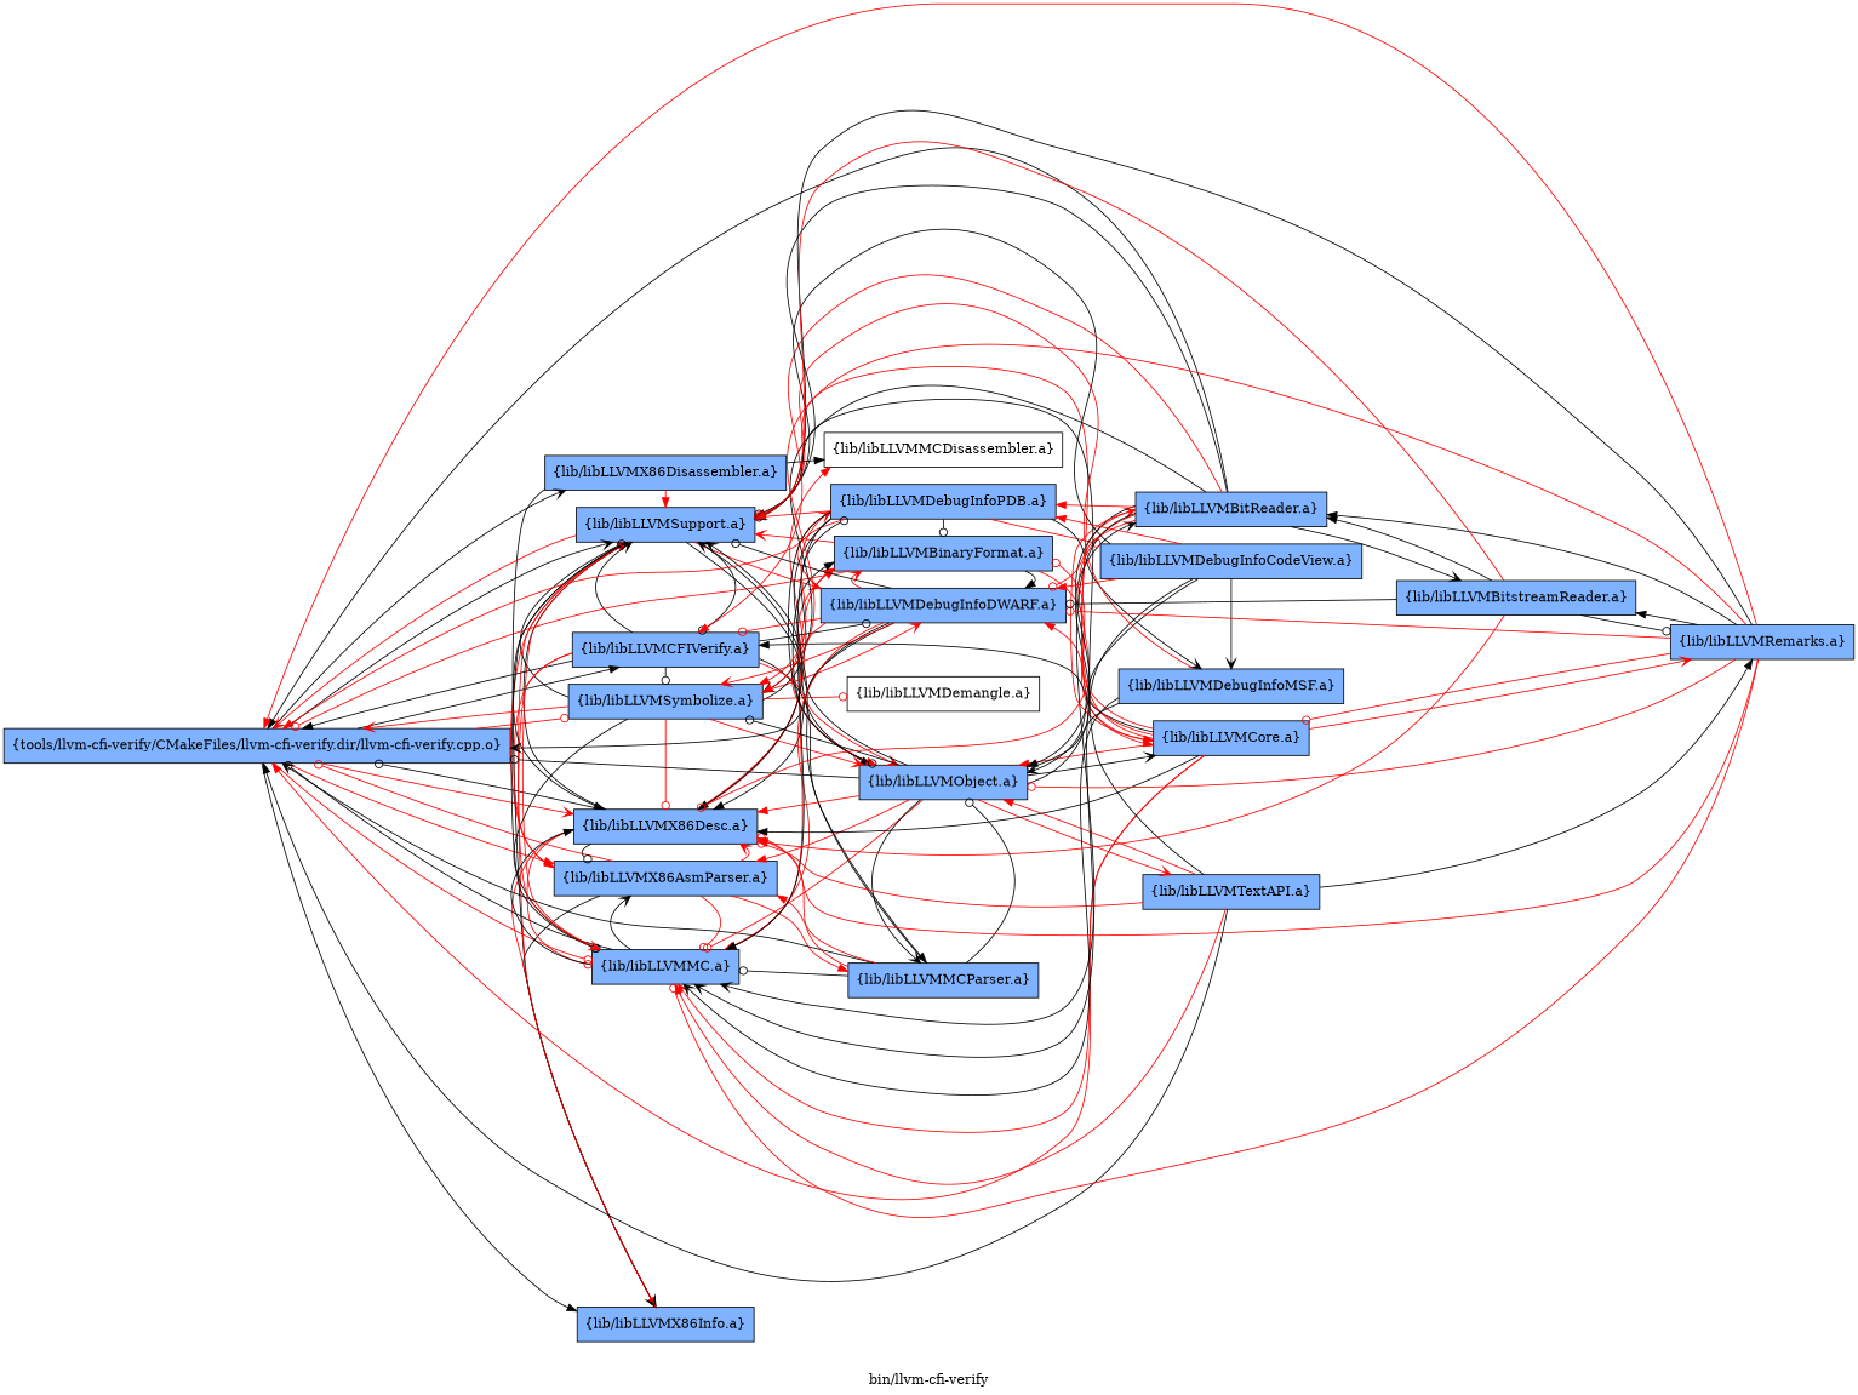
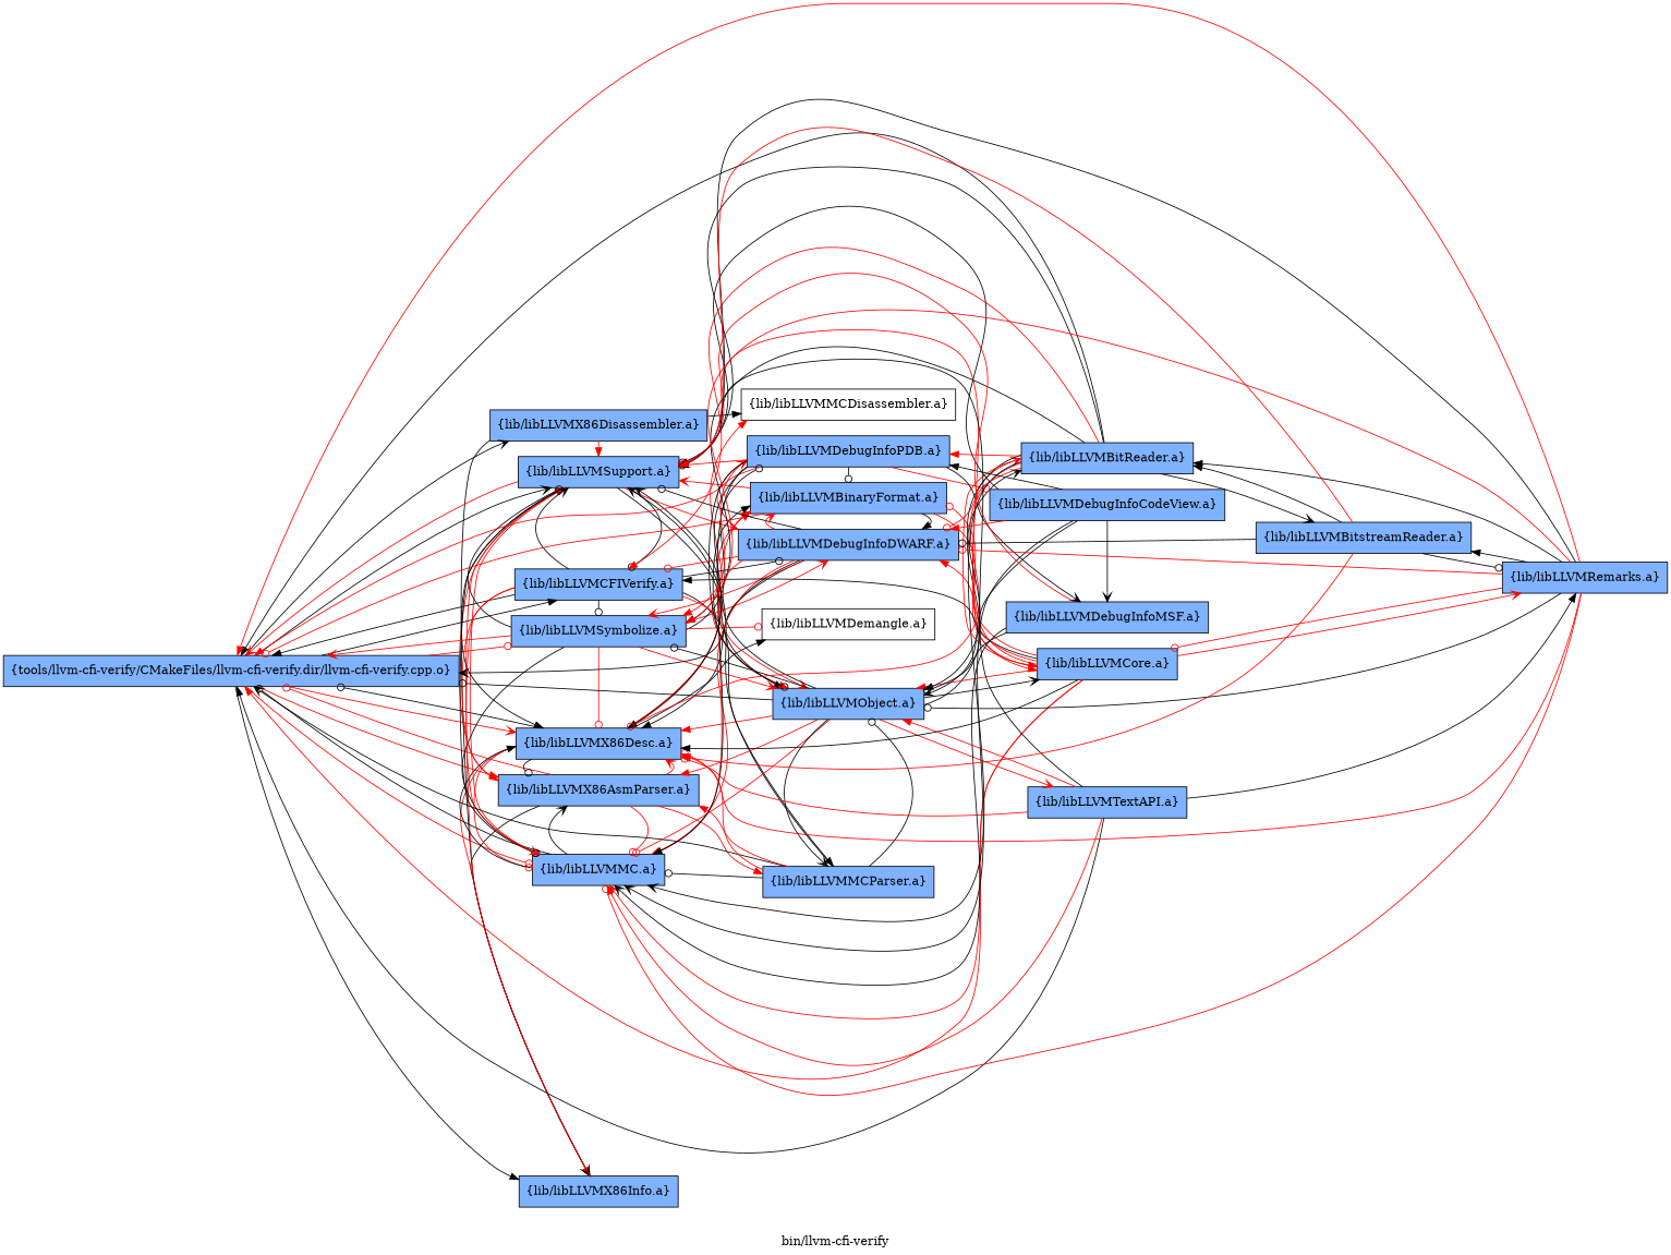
  digraph {
    label="bin/llvm-cfi-verify"
    rankdir=LR
    node [fillcolor="0.600000 0.5 1" group=1 shape=box style=filled]
    edge [arrowhead=normal color=red]
    n1 [label="{tools/llvm-cfi-verify/CMakeFiles/llvm-cfi-verify.dir/llvm-cfi-verify.cpp.o}"]
    n2 [label="{lib/libLLVMX86AsmParser.a}"]
    n3 [label="{lib/libLLVMX86Desc.a}"]
    n4 [label="{lib/libLLVMX86Disassembler.a}"]
    n5 [label="{lib/libLLVMX86Info.a}"]
    n6 [label="{lib/libLLVMMC.a}"]
    n7 [label="{lib/libLLVMSupport.a}"]
    n8 [label="{lib/libLLVMSymbolize.a}"]
    n9 [label="{lib/libLLVMCFIVerify.a}"]
    n10 [label="{lib/libLLVMMCParser.a}"]
    n11 [group=0 label="{lib/libLLVMMCDisassembler.a}" fillcolor="" style=""]
    n12 [label="{lib/libLLVMBinaryFormat.a}"]
    n13 [label="{lib/libLLVMObject.a}"]
    n14 [label="{lib/libLLVMDebugInfoDWARF.a}"]
    n15 [label="{lib/libLLVMDebugInfoPDB.a}"]
    n16 [group=0 label="{lib/libLLVMDemangle.a}" fillcolor="" style=""]
    n17 [label="{lib/libLLVMCore.a}"]
    n18 [label="{lib/libLLVMBitReader.a}"]
    n19 [label="{lib/libLLVMTextAPI.a}"]
    n20 [label="{lib/libLLVMDebugInfoCodeView.a}"]
    n21 [label="{lib/libLLVMDebugInfoMSF.a}"]
    n22 [label="{lib/libLLVMRemarks.a}"]
    n23 [label="{lib/libLLVMBitstreamReader.a}"]
    subgraph sub_1 {
      rank=same
      n1
    }
    subgraph sub_2 {
      rank=same
      n2
      n3
      n4
      n5
      n6
      n7
      n8
      n9
    }
    subgraph sub_3 {
      rank=same
      n10
      n11
      n12
      n13
      n14
      n15
      n16
    }
    subgraph sub_4 {
      rank=same
      n17
      n18
      n19
      n20
      n21
    }
    n1 -> n2
    n1 -> n3 [arrowhead=vee]
    n1 -> n4 [arrowhead=vee color=black]
    n1 -> n5 [color=black]
    n1 -> n6 [arrowhead=odot]
    n1 -> n7 [arrowhead=vee color=black]
    n1 -> n8 [arrowhead=odot]
    n1 -> n9 [color=black]
    n2 -> n1 [arrowhead=odot]
    n2 -> n3 [arrowhead=vee]
    n2 -> n5 [arrowhead=vee color=black]
    n2 -> n6 [arrowhead=odot]
    n2 -> n7
    n2 -> n10
    n3 -> n1 [arrowhead=odot color=black]
    n3 -> n2 [arrowhead=odot color=black]
    n3 -> n5
    n3 -> n6 [arrowhead=odot]
-   n3 -> n7 [color=black]
+   n3 -> n16 [color=black]
    n3 -> n11
    n3 -> n12
    n4 -> n5 [arrowhead=vee color=black]
    n4 -> n7
    n4 -> n11 [color=black]
    n5 -> n7
    n6 -> n1 [arrowhead=odot color=black]
    n6 -> n2 [arrowhead=vee color=black]
    n6 -> n3 [color=black]
    n6 -> n7
    n6 -> n12 [arrowhead=vee]
    n7 -> n1 [arrowhead=vee]
    n7 -> n3 [color=black]
    n7 -> n6 [arrowhead=odot color=black]
    n7 -> n9 [arrowhead=odot color=black]
    n7 -> n13 [color=black]
    n7 -> n14 [arrowhead=vee]
    n8 -> n1 [arrowhead=vee]
    n8 -> n3 [arrowhead=odot]
    n8 -> n6 [arrowhead=odot color=black]
    n8 -> n7 [arrowhead=odot color=black]
    n8 -> n13 [arrowhead=vee]
    n8 -> n14 [arrowhead=vee]
    n8 -> n15 [arrowhead=odot color=black]
    n8 -> n16 [arrowhead=odot]
    n9 -> n1 [color=black]
    n9 -> n2
    n9 -> n6 [arrowhead=vee]
    n9 -> n7 [arrowhead=vee color=black]
    n9 -> n8 [arrowhead=odot color=black]
    n9 -> n10 [color=black]
    n9 -> n13 [arrowhead=vee]
    n9 -> n14 [arrowhead=odot color=black]
    n10 -> n1 [arrowhead=vee color=black]
    n10 -> n2
    n10 -> n3 [arrowhead=odot]
    n10 -> n6 [arrowhead=odot color=black]
    n10 -> n7 [arrowhead=vee color=black]
    n10 -> n13 [arrowhead=odot color=black]
    n12 -> n1 [arrowhead=odot]
    n12 -> n7 [arrowhead=vee]
    n12 -> n14 [color=black]
    n12 -> n17
    n13 -> n1 [arrowhead=odot color=black]
    n13 -> n2
    n13 -> n3
    n13 -> n6 [arrowhead=odot]
    n13 -> n7 [arrowhead=vee color=black]
    n13 -> n8 [arrowhead=odot color=black]
    n13 -> n10 [arrowhead=vee color=black]
    n13 -> n12 [color=black]
    n13 -> n17 [arrowhead=vee color=black]
    n13 -> n18 [arrowhead=vee color=black]
    n13 -> n19 [arrowhead=vee]
    n14 -> n1 [arrowhead=vee color=black]
    n14 -> n3 [color=black]
    n14 -> n6
    n14 -> n7 [arrowhead=odot color=black]
    n14 -> n8 [arrowhead=vee]
    n14 -> n9 [arrowhead=odot]
    n14 -> n12 [arrowhead=vee]
    n14 -> n13
    n14 -> n15 [arrowhead=vee]
    n15 -> n1
    n15 -> n3 [color=black]
    n15 -> n6 [color=black]
    n15 -> n7
    n15 -> n8
    n15 -> n12 [arrowhead=odot color=black]
    n15 -> n13 [arrowhead=odot color=black]
    n15 -> n20 [arrowhead=odot]
    n15 -> n21 [arrowhead=vee color=black]
    n17 -> n1
    n17 -> n3 [color=black]
    n17 -> n6 [arrowhead=vee]
    n17 -> n7
    n17 -> n9 [color=black]
    n17 -> n12 [arrowhead=odot]
    n17 -> n13
    n17 -> n14
    n17 -> n18 [arrowhead=vee]
    n17 -> n22 [arrowhead=vee]
    n18 -> n1 [color=black]
    n18 -> n3 [arrowhead=odot]
    n18 -> n6 [arrowhead=vee color=black]
    n18 -> n7 [arrowhead=odot color=black]
-   n18 -> n8 [arrowhead=vee color=black]
+   n18 -> n8 [color=black]
    n18 -> n9
    n18 -> n13 [color=black]
    n18 -> n14 [arrowhead=odot]
    n18 -> n15
    n18 -> n17
    n18 -> n23 [arrowhead=vee color=black]
    n19 -> n1 [color=black]
    n19 -> n3 [arrowhead=odot]
    n19 -> n6
    n19 -> n7 [arrowhead=odot color=black]
    n19 -> n13
    n19 -> n22 [color=black]
    n20 -> n6 [arrowhead=vee color=black]
    n20 -> n7 [color=black]
    n20 -> n13 [arrowhead=vee color=black]
    n20 -> n14
-   n20 -> n15
+   n20 -> n15 [color=black]
    n20 -> n21 [arrowhead=vee color=black]
    n21 -> n6 [arrowhead=vee color=black]
    n21 -> n7 [arrowhead=odot]
    n21 -> n13 [arrowhead=odot color=black]
    n22 -> n1
    n22 -> n3
    n22 -> n6 [arrowhead=odot]
    n22 -> n7 [arrowhead=vee color=black]
    n22 -> n8
-   n22 -> n13 [arrowhead=odot]
+   n22 -> n13 [arrowhead=odot color=black]
    n22 -> n14 [arrowhead=odot]
    n22 -> n17 [arrowhead=odot]
    n22 -> n18 [color=black]
    n22 -> n23 [color=black]
    n23 -> n3
    n23 -> n7
    n23 -> n14 [arrowhead=odot color=black]
    n23 -> n18 [color=black]
    n23 -> n22 [arrowhead=odot color=black]
  }
